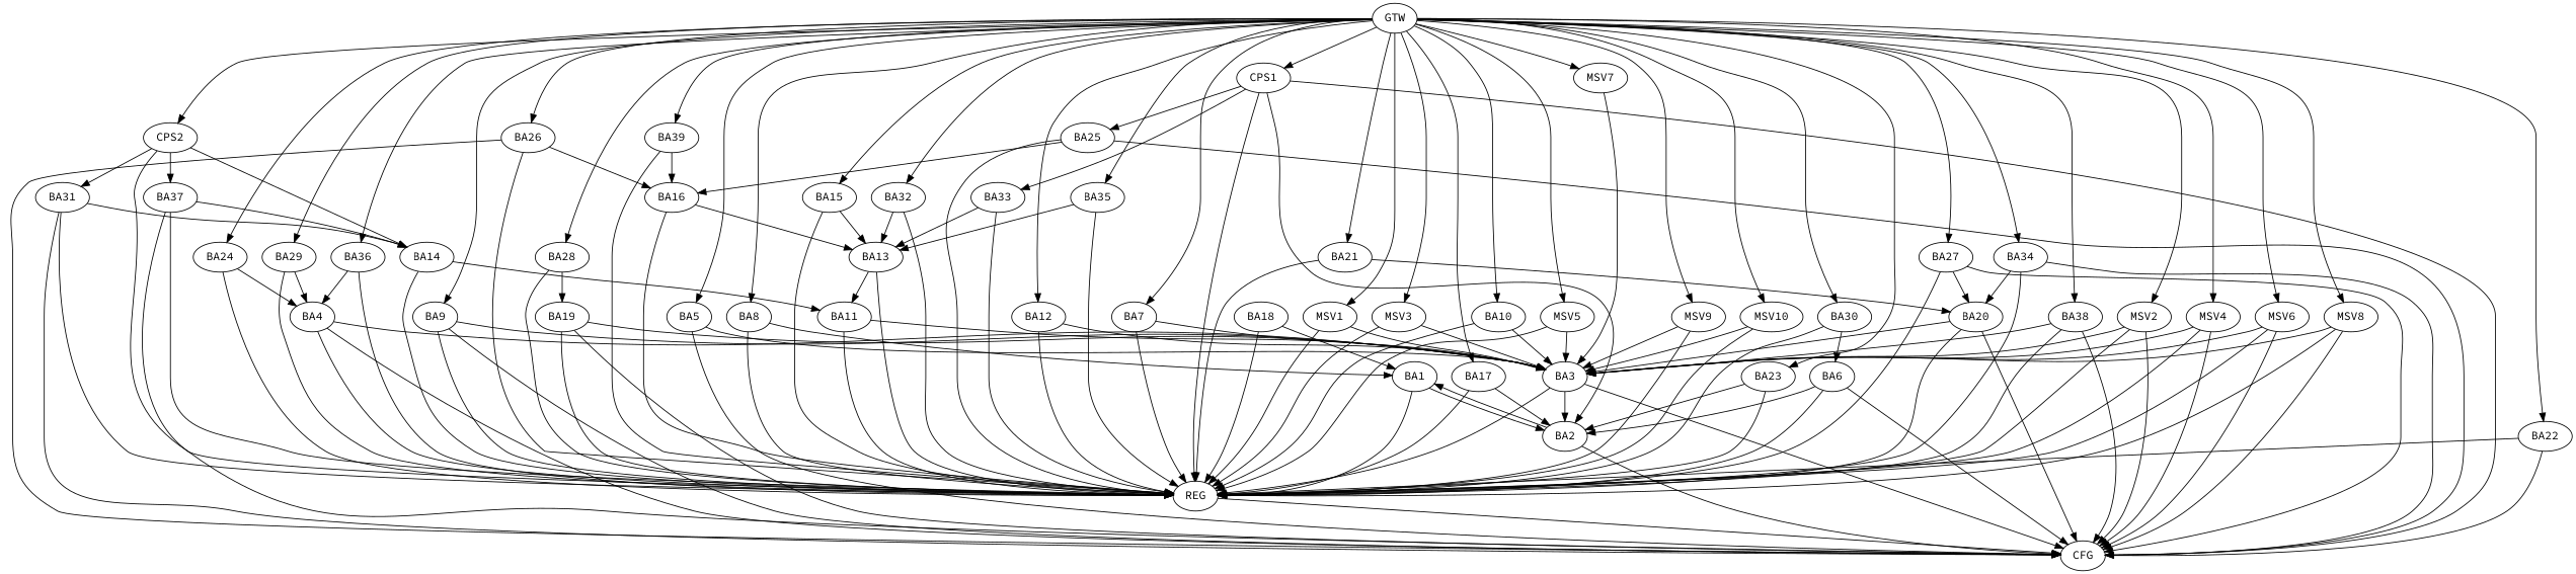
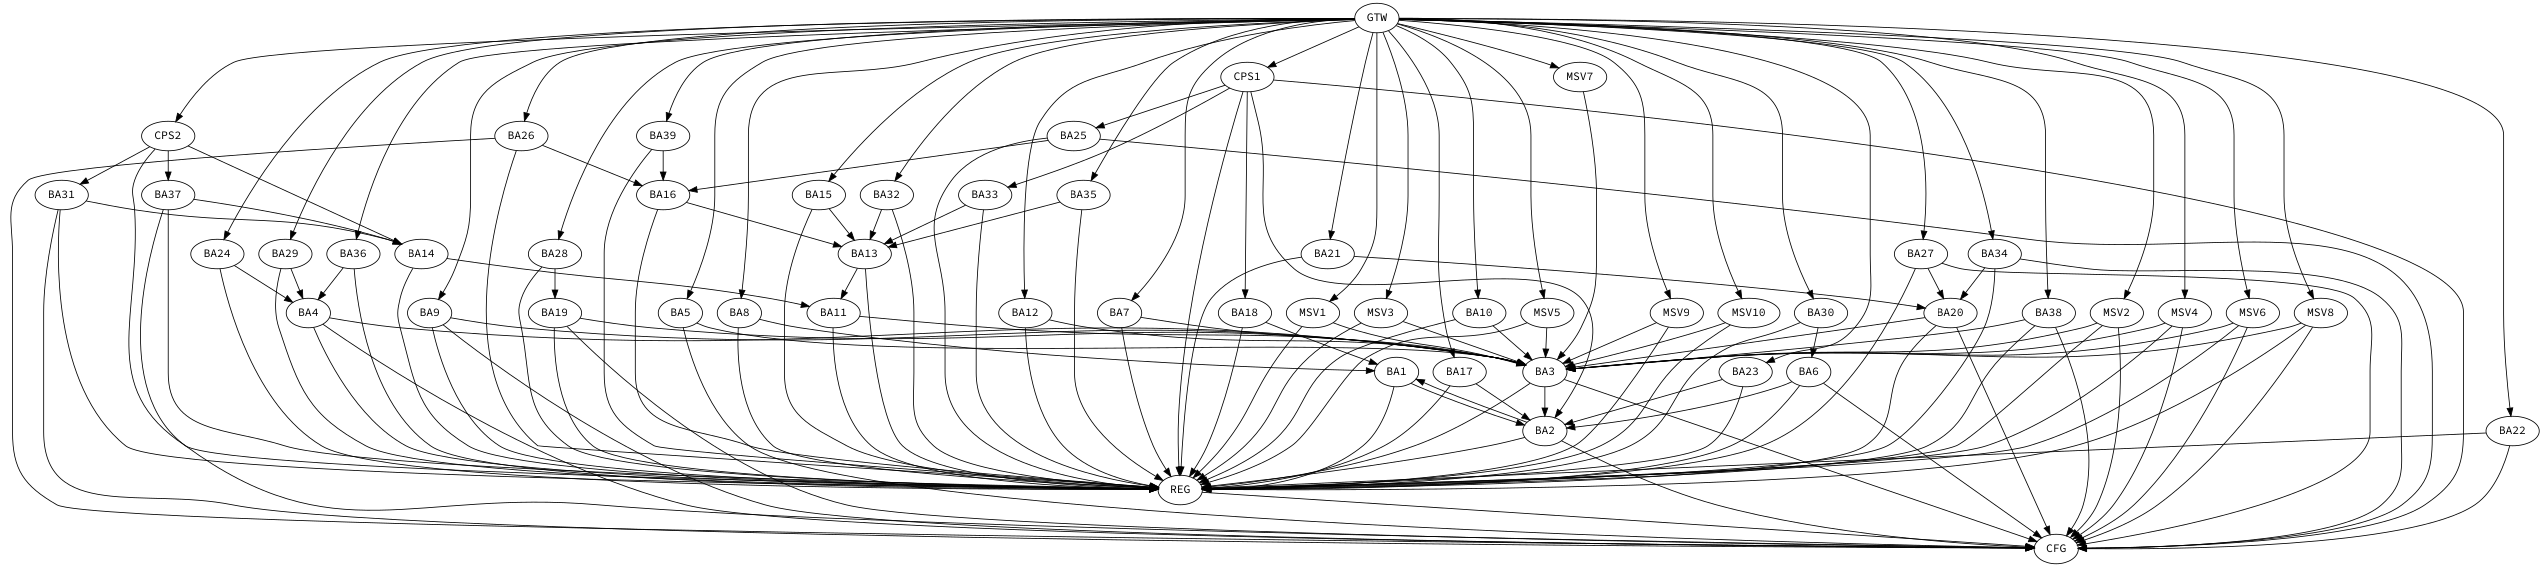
  strict digraph {
    fontname="Source Code Pro"
    node [fontname="Source Code Pro"]
    edge [fontname="Source Code Pro"]
    n1 [label=BA1]
    n2 [label=BA2]
    n3 [label=REG]
    n4 [label=CFG]
    n5 [label=BA3]
    n6 [label=BA4]
    n7 [label=BA5]
    n8 [label=BA6]
    n9 [label=BA7]
    n10 [label=BA8]
    n11 [label=BA9]
    n12 [label=BA10]
    n13 [label=BA11]
    n14 [label=BA12]
    n15 [label=BA13]
    n16 [label=BA14]
    n17 [label=BA15]
    n18 [label=BA16]
    n19 [label=BA17]
    n20 [label=BA18]
    n21 [label=BA19]
    n22 [label=BA20]
    n23 [label=BA21]
    n24 [label=BA22]
    n25 [label=BA23]
    n26 [label=BA24]
    n27 [label=BA25]
    n28 [label=BA26]
    n29 [label=BA27]
    n30 [label=BA28]
    n31 [label=BA29]
    n32 [label=BA30]
    n33 [label=BA31]
    n34 [label=BA32]
    n35 [label=BA33]
    n36 [label=BA34]
    n37 [label=BA35]
    n38 [label=BA36]
    n39 [label=BA37]
    n40 [label=BA38]
    n41 [label=BA39]
    n42 [label=CPS1]
    n43 [label=CPS2]
    n44 [label=GTW]
    n45 [label=MSV1]
    n46 [label=MSV2]
    n47 [label=MSV3]
    n48 [label=MSV4]
    n49 [label=MSV5]
    n50 [label=MSV6]
    n51 [label=MSV7]
    n52 [label=MSV8]
    n53 [label=MSV9]
    n54 [label=MSV10]
    n1 -> n2
    n1 -> n3
    n2 -> n1
+   n2 -> n3
    n2 -> n4
    n3 -> n4
    n5 -> n2
    n5 -> n3
    n5 -> n4
    n6 -> n3
    n6 -> n4
    n6 -> n5
    n7 -> n4
    n7 -> n5
    n8 -> n2
    n8 -> n3
    n8 -> n4
    n9 -> n3
    n9 -> n5
    n10 -> n1
    n10 -> n3
    n11 -> n3
    n11 -> n4
    n11 -> n5
    n12 -> n3
    n12 -> n5
    n13 -> n3
    n13 -> n5
    n14 -> n3
    n14 -> n5
    n15 -> n3
    n15 -> n13
    n16 -> n3
    n16 -> n13
    n17 -> n3
    n17 -> n15
    n18 -> n3
    n18 -> n15
    n19 -> n2
    n19 -> n3
    n20 -> n1
    n20 -> n3
    n21 -> n3
    n21 -> n4
    n21 -> n5
    n22 -> n3
    n22 -> n4
    n22 -> n5
    n23 -> n3
    n23 -> n22
    n24 -> n3
    n24 -> n4
    n25 -> n2
    n25 -> n3
    n26 -> n3
    n26 -> n6
    n27 -> n3
    n27 -> n4
    n27 -> n18
    n28 -> n3
    n28 -> n4
    n28 -> n18
    n29 -> n3
    n29 -> n4
    n29 -> n22
    n30 -> n3
    n30 -> n21
    n31 -> n3
    n31 -> n6
    n32 -> n3
    n32 -> n8
    n33 -> n3
    n33 -> n4
    n33 -> n16
    n34 -> n3
    n34 -> n15
    n35 -> n3
    n35 -> n15
    n36 -> n3
    n36 -> n4
    n36 -> n22
    n37 -> n3
    n37 -> n15
    n38 -> n3
    n38 -> n6
    n39 -> n3
    n39 -> n4
    n39 -> n16
    n40 -> n3
    n40 -> n4
    n40 -> n5
    n41 -> n3
    n41 -> n18
    n42 -> n2
    n42 -> n3
    n42 -> n4
+   n42 -> n20
    n42 -> n27
    n42 -> n35
    n43 -> n3
    n43 -> n16
    n43 -> n33
    n43 -> n39
    n44 -> n7
    n44 -> n9
    n44 -> n10
    n44 -> n11
    n44 -> n12
    n44 -> n14
    n44 -> n17
    n44 -> n19
    n44 -> n23
    n44 -> n24
    n44 -> n25
    n44 -> n26
    n44 -> n28
    n44 -> n29
    n44 -> n30
    n44 -> n31
    n44 -> n32
    n44 -> n34
    n44 -> n36
    n44 -> n37
    n44 -> n38
    n44 -> n40
    n44 -> n41
    n44 -> n42
    n44 -> n43
    n44 -> n45
    n44 -> n46
    n44 -> n47
    n44 -> n48
    n44 -> n49
    n44 -> n50
    n44 -> n51
    n44 -> n52
    n44 -> n53
    n44 -> n54
    n45 -> n3
    n45 -> n5
    n46 -> n3
    n46 -> n4
    n46 -> n5
    n47 -> n3
    n47 -> n5
    n48 -> n3
    n48 -> n4
    n48 -> n5
    n49 -> n3
    n49 -> n5
    n50 -> n3
    n50 -> n4
    n50 -> n5
    n51 -> n5
    n52 -> n3
    n52 -> n4
    n52 -> n5
    n53 -> n3
    n53 -> n5
    n54 -> n3
    n54 -> n5
  }
